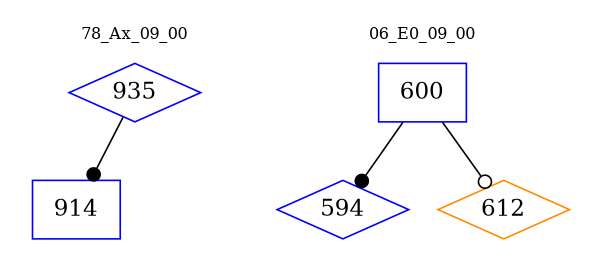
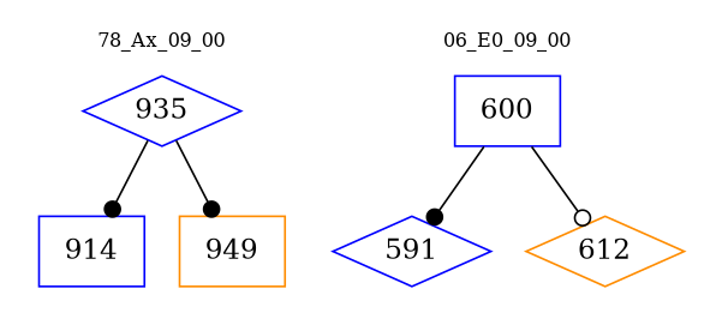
  digraph {
    node [color=blue shape=diamond]
    edge [arrowhead=dot color=black]
    n1 [label=935]
    n2 [label=914 shape=box]
+   n3 [color=darkorange label=949 shape=box]
    n4 [label=600 shape=box]
-   n5 [label=594]
+   n5 [label=591]
    n6 [color=darkorange label=612]
    subgraph cluster_1 {
      color=white
      fontsize=10
      label="78_Ax_09_00"
      n1
      n2
+     n3
    }
    subgraph cluster_2 {
      color=white
      fontsize=10
      label="06_E0_09_00"
      n4
      n5
      n6
    }
    n1 -> n2
+   n1 -> n3
    n4 -> n5
    n4 -> n6 [arrowhead=odot]
  }
